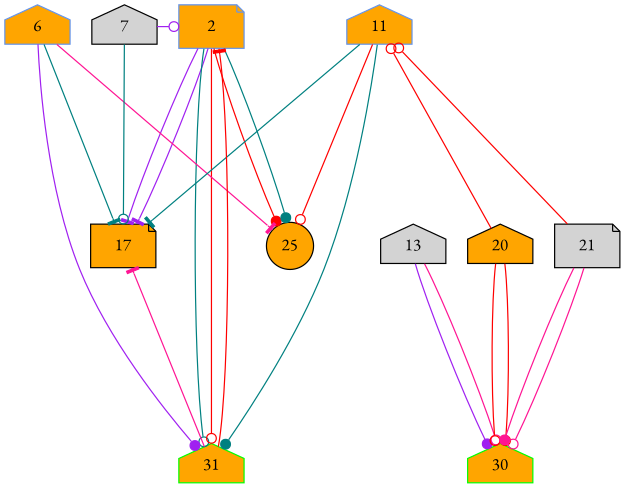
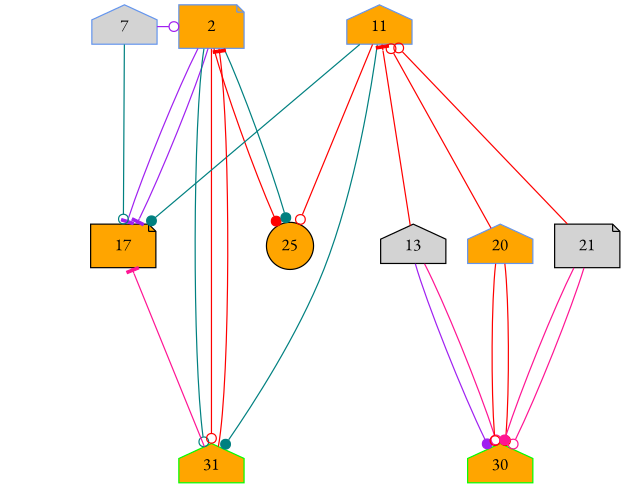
  digraph {
    fontname="EB Garamond"
    ranksep=2.0
    node [color=black fillcolor=orange fontname="EB Garamond" shape=house style=filled]
    edge [arrowhead=odot color=red fontname="EB Garamond"]
    2 [color=cornflowerblue shape=note]
-   6 [color=cornflowerblue]
-   7 [fillcolor=lightgrey]
+   7 [color=cornflowerblue fillcolor=lightgrey]
    11 [color=cornflowerblue]
    13 [fillcolor=lightgrey]
    n6 [label=25 shape=circle]
    17 [shape=note]
-   20
+   20 [color=cornflowerblue]
    21 [fillcolor=lightgrey shape=note]
    30 [color=green]
    31 [color=green]
    subgraph sub_1 {
      rank=same
      2
-     6
      7
      11
    }
    subgraph sub_2 {
      rank=same
      13
      n6
      17
      20
      21
    }
    subgraph sub_3 {
      rank=same
      30
      31
    }
    2 -> n6 [arrowhead=dot]
    2 -> n6 [arrowhead=dot color=teal]
    2 -> 17 [arrowhead=tee color=purple]
    2 -> 17 [arrowhead=tee color=purple]
    2 -> 31 [color=teal]
    2 -> 31
-   6 -> n6 [arrowhead=tee color=deeppink]
-   6 -> 17 [arrowhead=tee color=teal]
-   6 -> 31 [arrowhead=dot color=purple]
    7 -> 2 [color=purple]
    7 -> 17 [color=teal]
    11 -> n6
-   11 -> 17 [arrowhead=tee color=teal]
+   11 -> 17 [arrowhead=dot color=teal]
    11 -> 31 [arrowhead=dot color=teal]
+   13 -> 11 [arrowhead=tee]
    13 -> 30 [arrowhead=dot color=purple]
    13 -> 30 [color=deeppink]
    20 -> 11
    20 -> 30
    20 -> 30
    21 -> 11
    21 -> 30 [arrowhead=dot color=deeppink]
    21 -> 30 [color=deeppink]
    31 -> 2 [arrowhead=tee]
    31 -> 17 [arrowhead=tee color=deeppink]
  }
